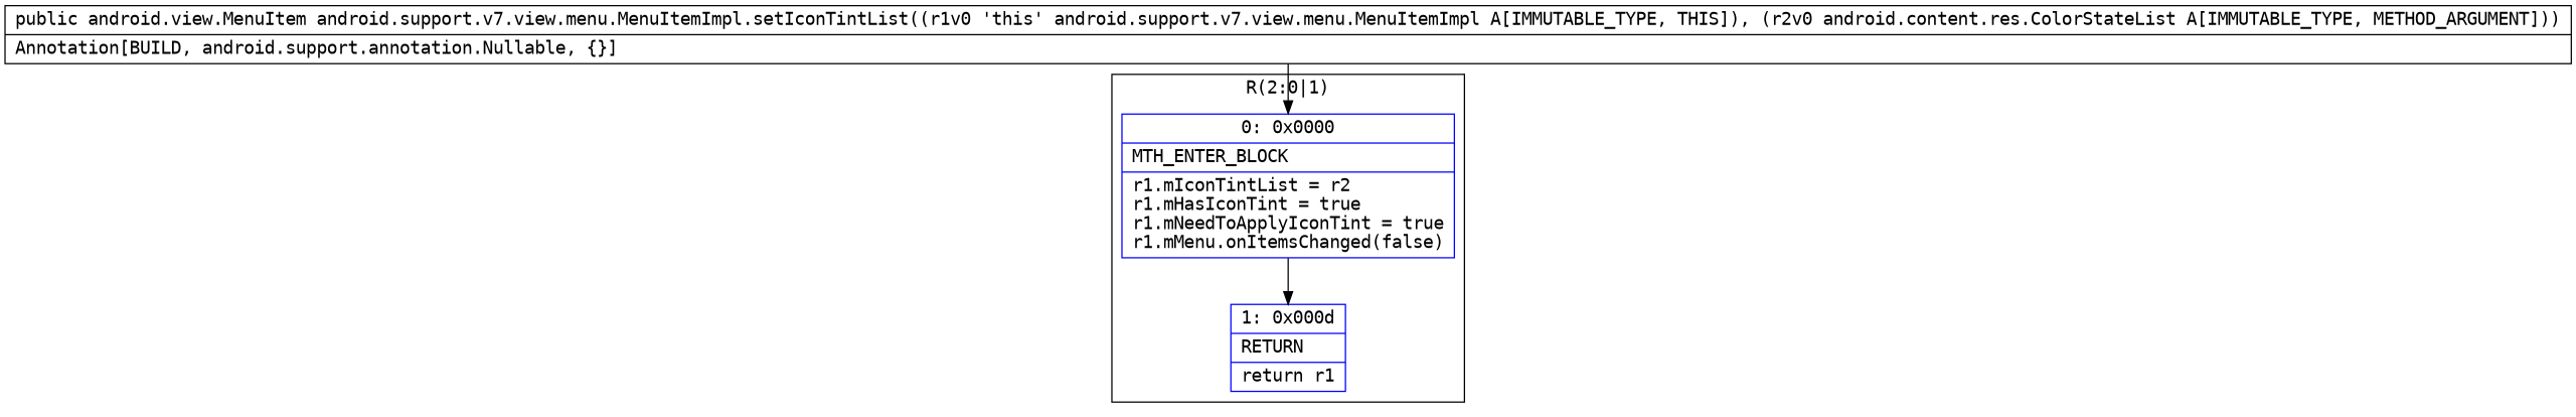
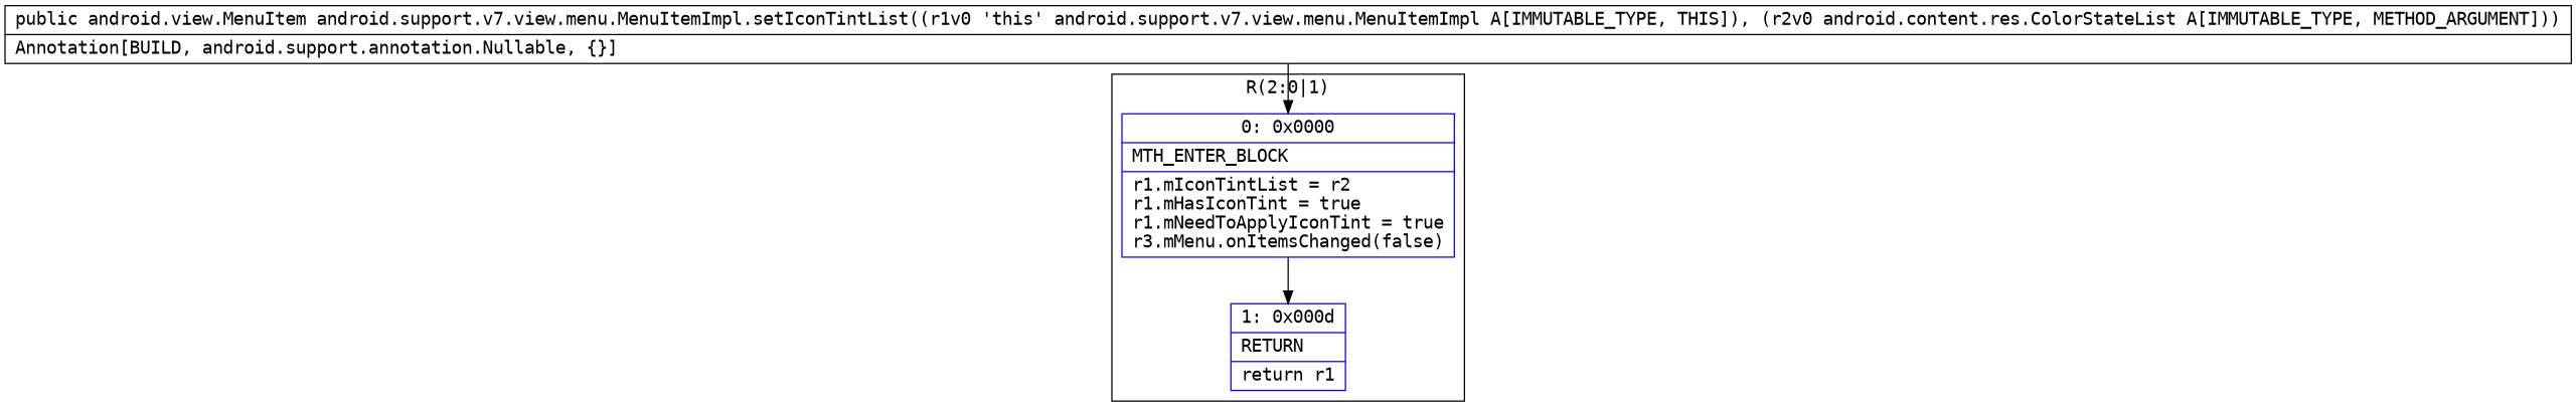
  digraph {
    fontname="DejaVu Sans Mono"
    node [color=blue shape=record fontname="DejaVu Sans Mono"]
    edge [fontname="DejaVu Sans Mono"]
-   n1 [label="{0\:\ 0x0000|MTH_ENTER_BLOCK\l|r1.mIconTintList = r2\lr1.mHasIconTint = true\lr1.mNeedToApplyIconTint = true\lr1.mMenu.onItemsChanged(false)\l}"]
+   n1 [label="{0\:\ 0x0000|MTH_ENTER_BLOCK\l|r1.mIconTintList = r2\lr1.mHasIconTint = true\lr1.mNeedToApplyIconTint = true\lr3.mMenu.onItemsChanged(false)\l}"]
    n2 [label="{1\:\ 0x000d|RETURN\l|return r1\l}"]
    n3 [label="{public android.view.MenuItem android.support.v7.view.menu.MenuItemImpl.setIconTintList((r1v0 'this' android.support.v7.view.menu.MenuItemImpl A[IMMUTABLE_TYPE, THIS]), (r2v0 android.content.res.ColorStateList A[IMMUTABLE_TYPE, METHOD_ARGUMENT]))  | Annotation[BUILD, android.support.annotation.Nullable, \{\}]\l}" color=""]
    subgraph cluster_1 {
      label="R(2:0|1)"
      n1
      n2
    }
    n1 -> n2
    n3 -> n1
  }
